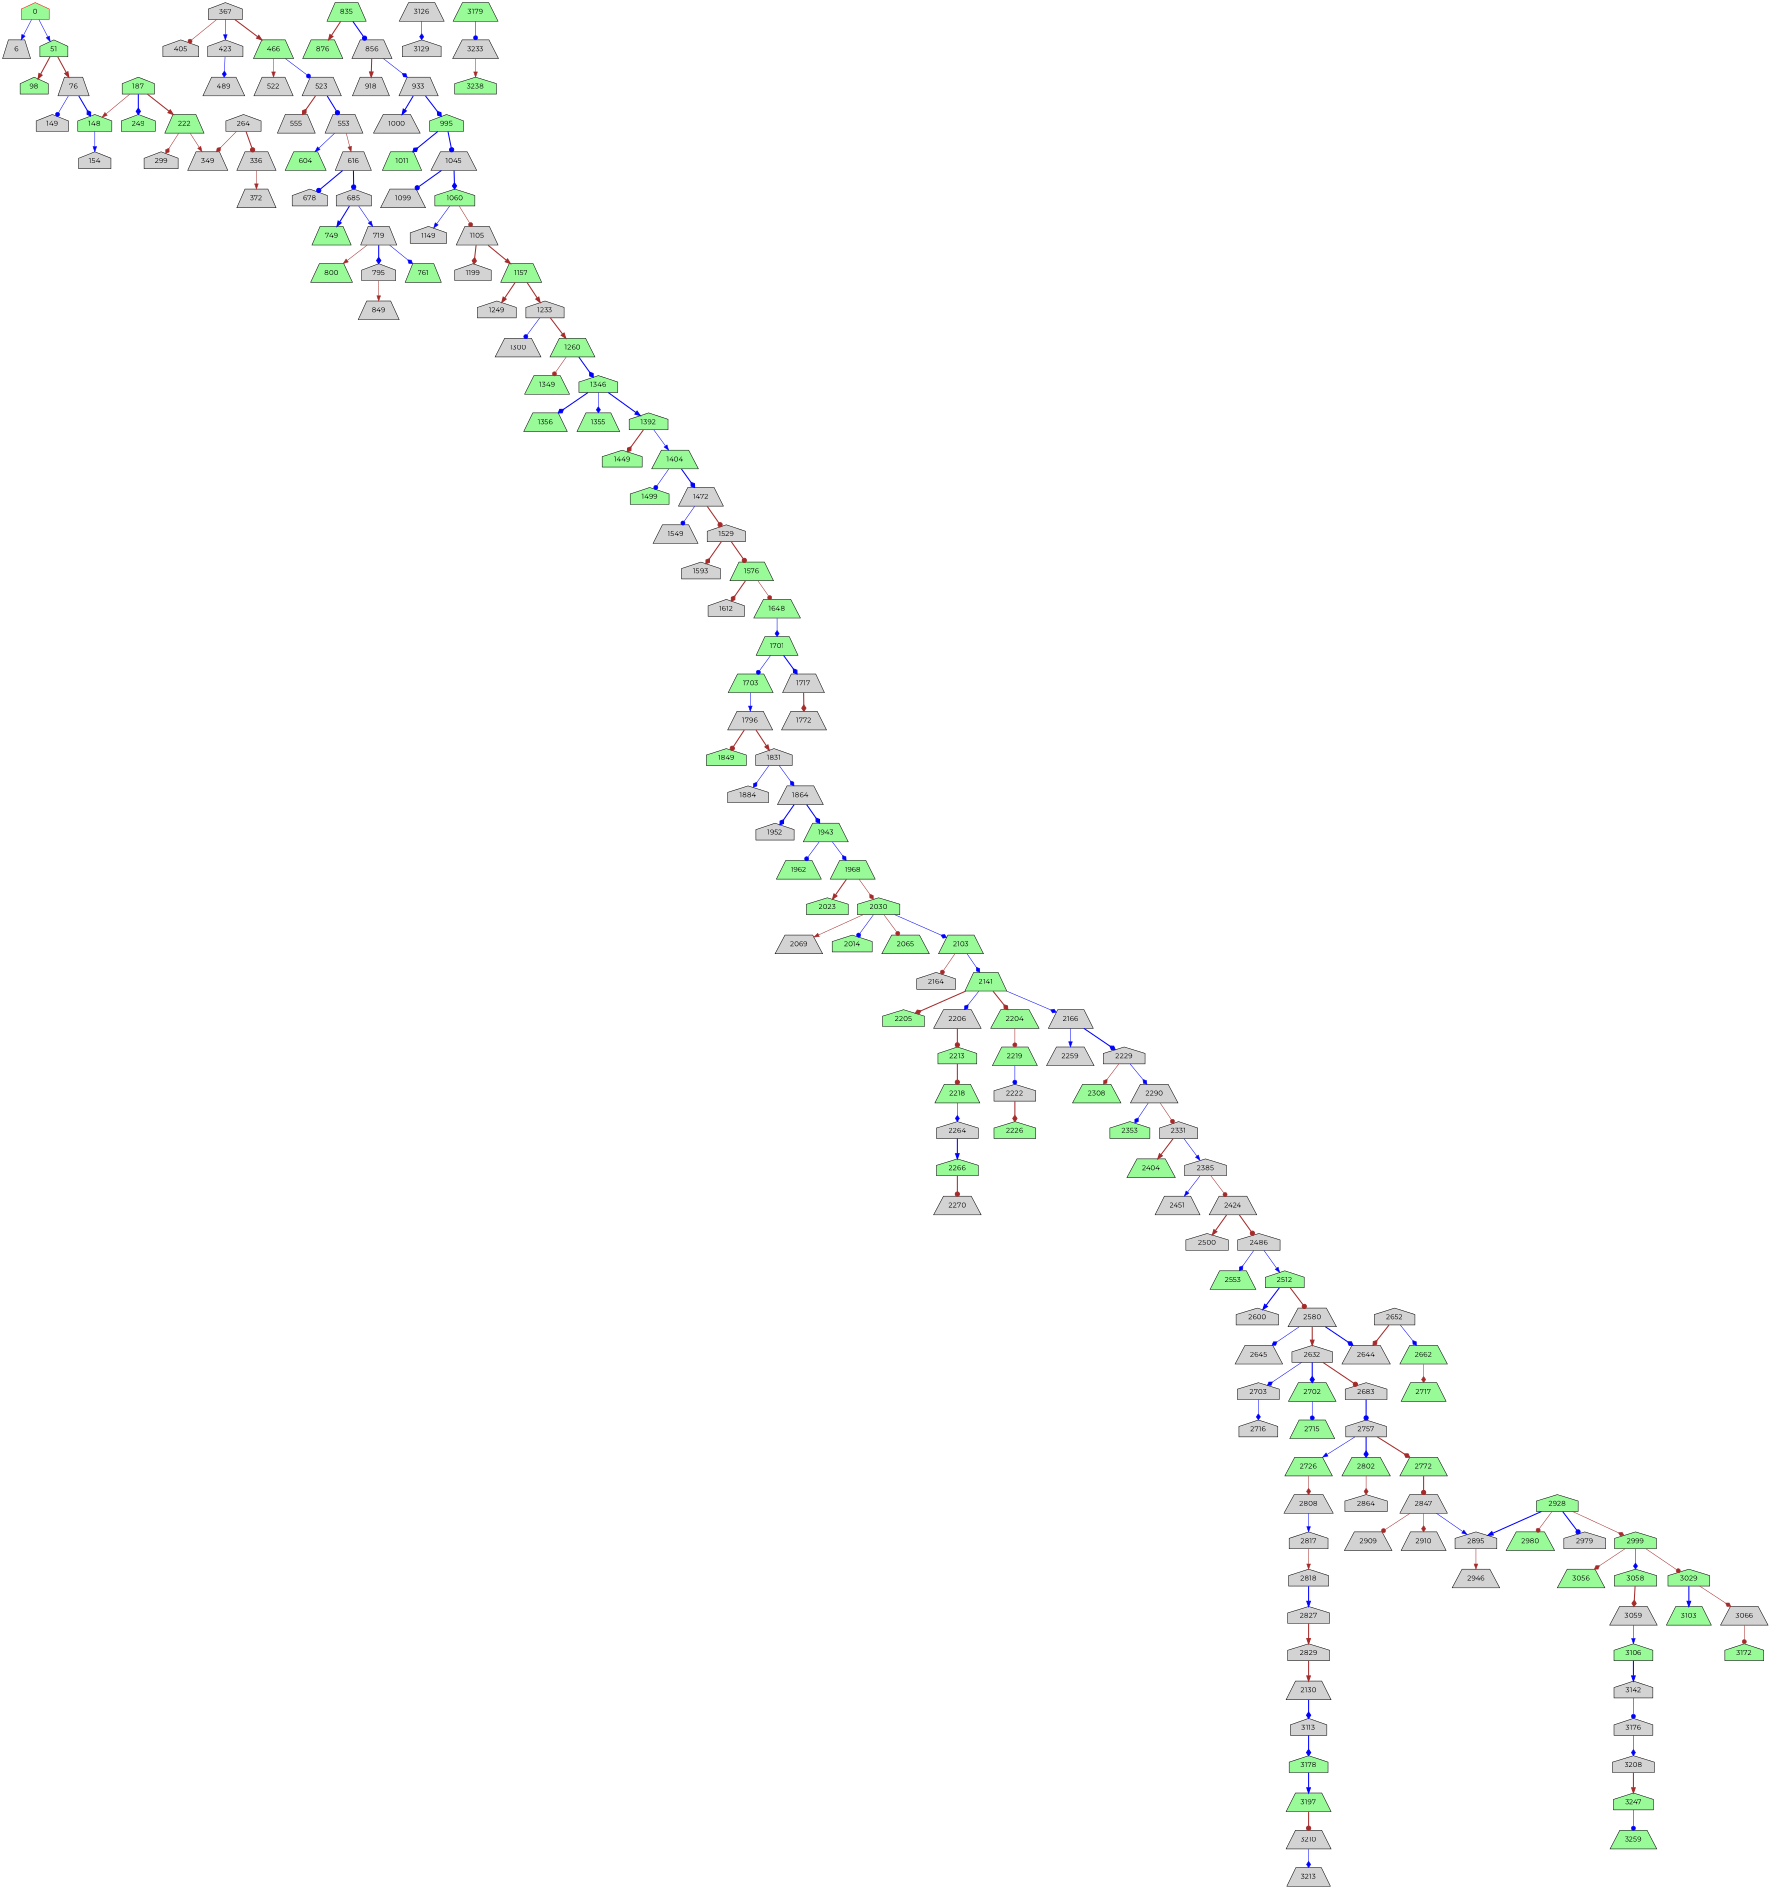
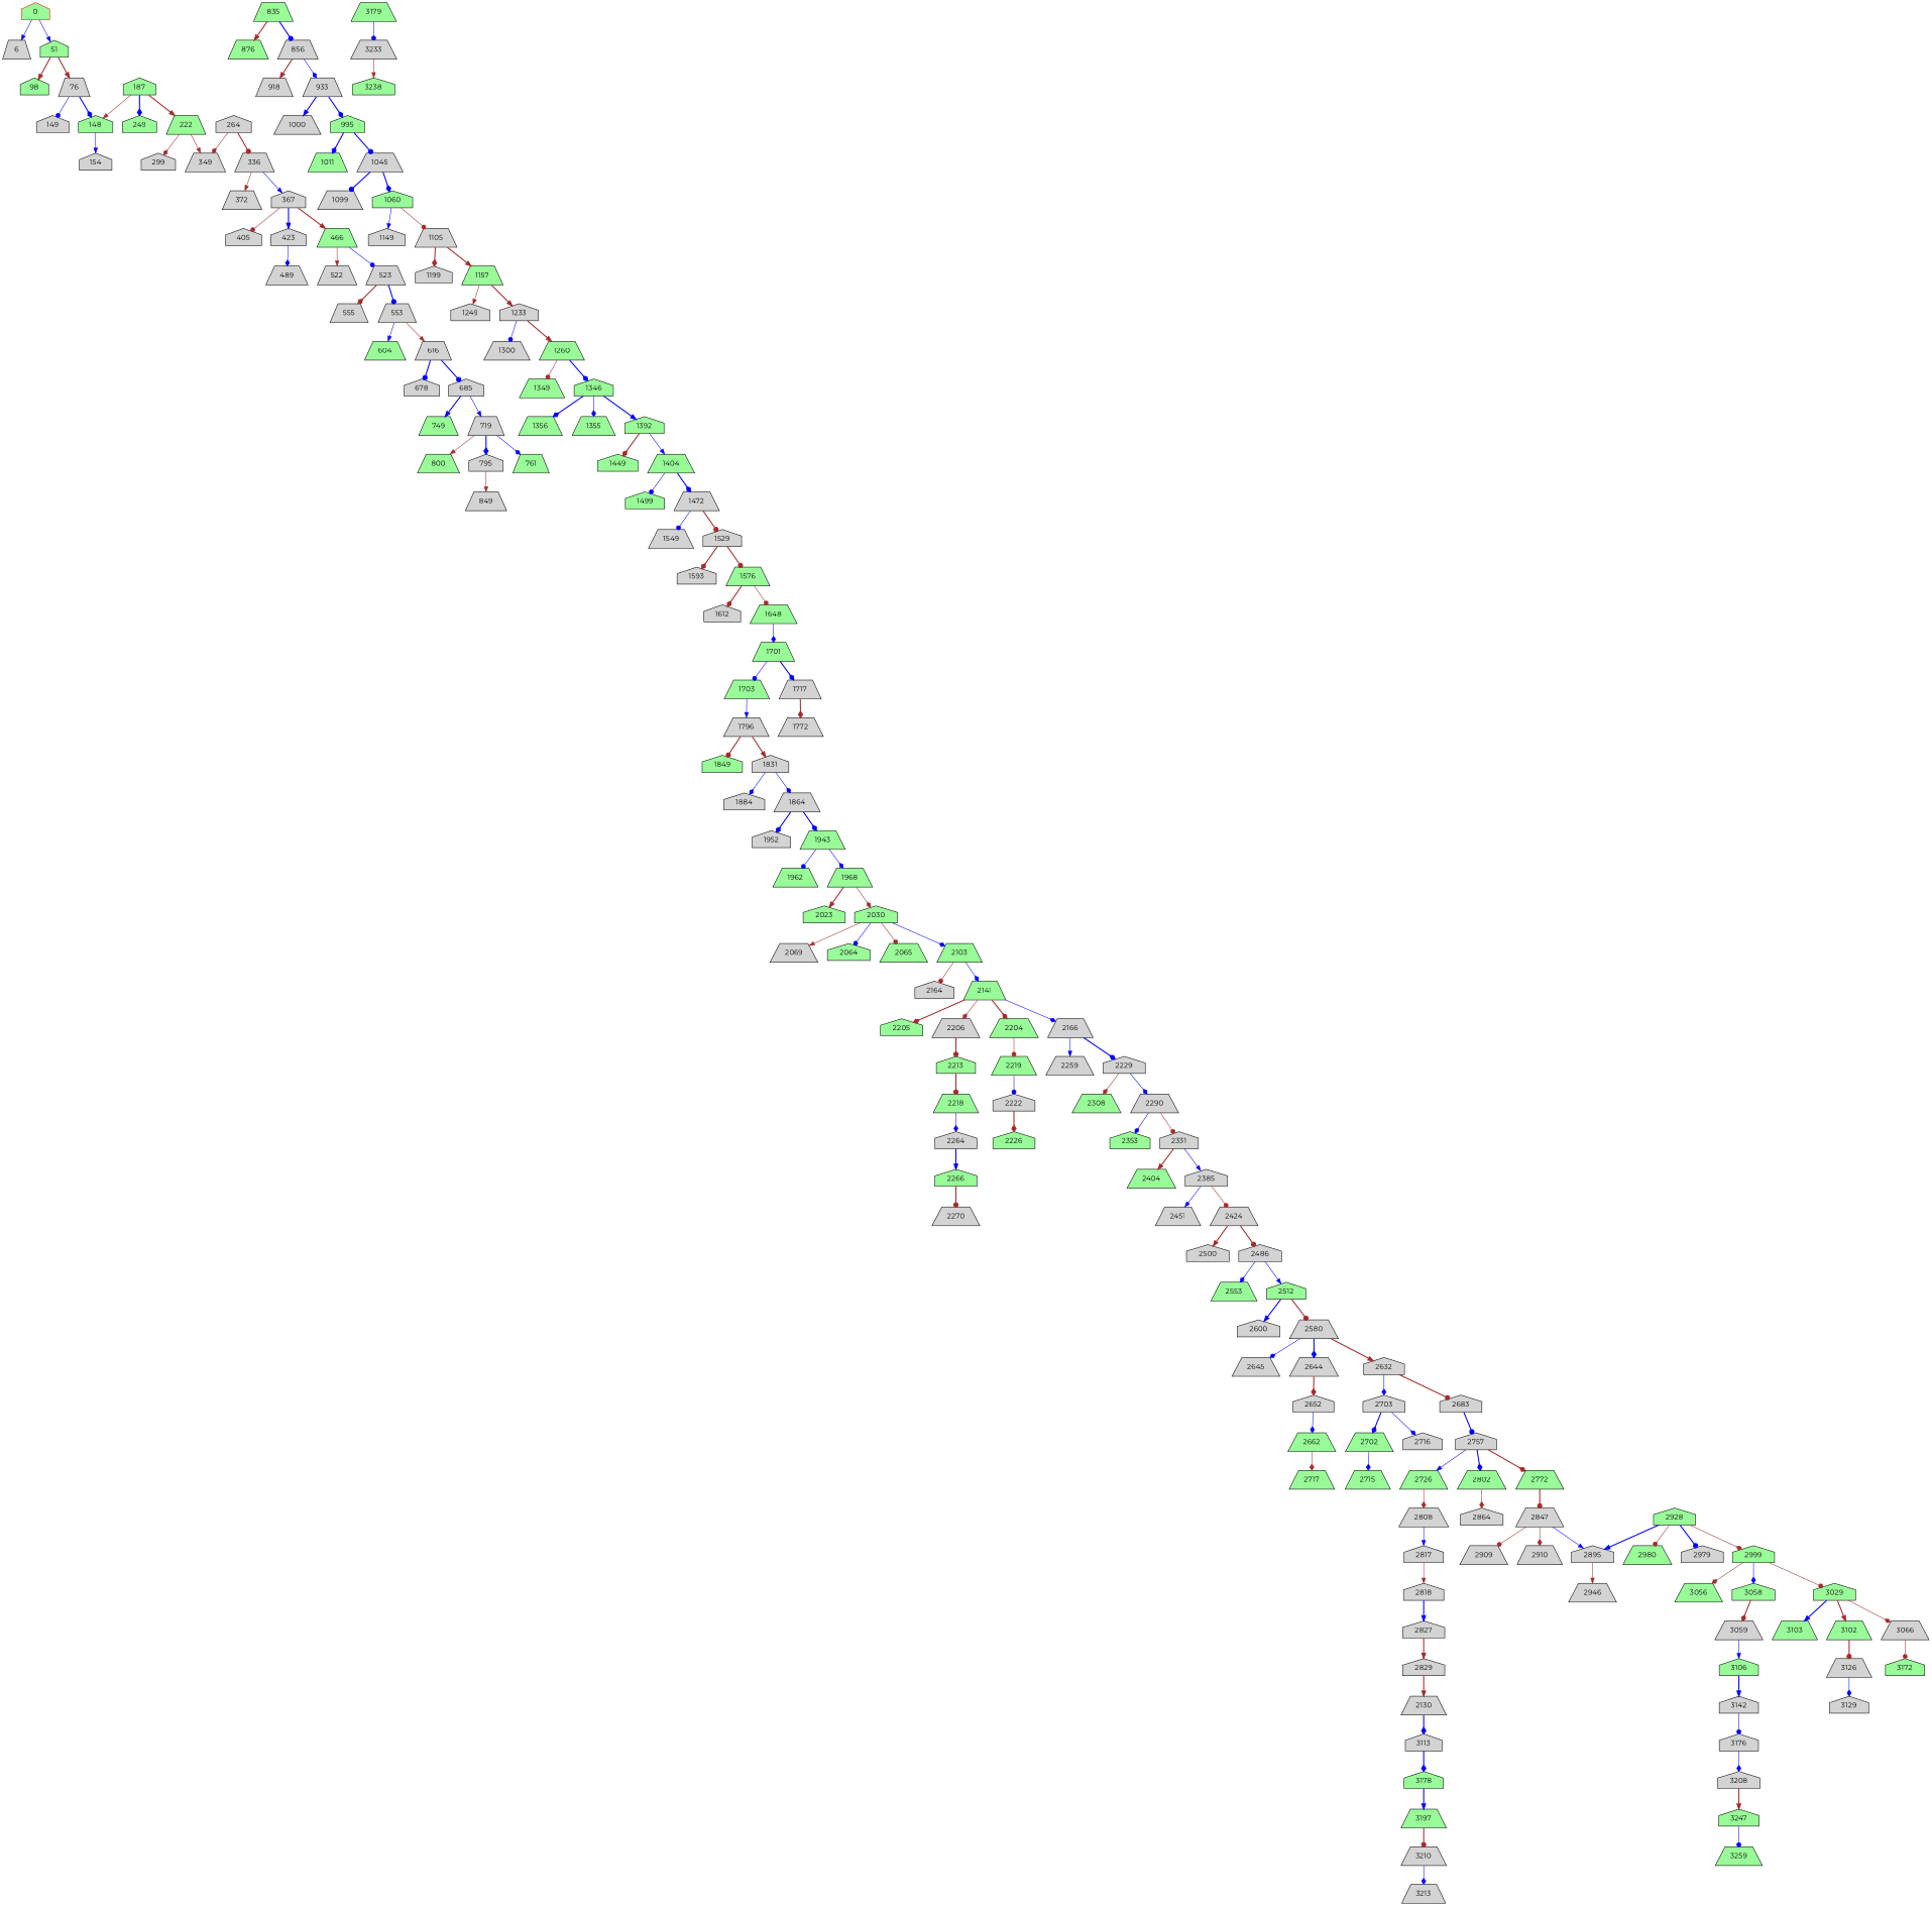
  digraph {
    fontname=Montserrat
    rankdir=TB
    node [fillcolor=lightgrey fontname=Montserrat shape=trapezium style=filled]
    edge [arrowhead=diamond color=blue fontname=Montserrat style=solid]
    0 [color=red fillcolor=palegreen shape=house]
    6
    51 [fillcolor=palegreen shape=house]
    98 [fillcolor=palegreen shape=house]
    76
    149 [shape=house]
    148 [fillcolor=palegreen shape=house]
    154 [shape=house]
    187 [fillcolor=palegreen shape=house]
    249 [fillcolor=palegreen shape=house]
    222 [fillcolor=palegreen]
    299 [shape=house]
    349
    264 [shape=house]
    336
    372
    367 [shape=house]
    405 [shape=house]
    423 [shape=house]
    466 [fillcolor=palegreen]
    489
    522
    523
    555
    553
    604 [fillcolor=palegreen]
    616
    678 [shape=house]
    685 [shape=house]
    749 [fillcolor=palegreen]
    719
    800 [fillcolor=palegreen]
    795 [shape=house]
    761 [fillcolor=palegreen]
    849
    835 [fillcolor=palegreen]
    876 [fillcolor=palegreen]
    856
    918
    933
    1000
    995 [fillcolor=palegreen shape=house]
    1011 [fillcolor=palegreen]
    1045
    1099
    1060 [fillcolor=palegreen shape=house]
    1149 [shape=house]
    1105
    1199 [shape=house]
    1157 [fillcolor=palegreen]
    1249 [shape=house]
    1233 [shape=house]
    1300
    1260 [fillcolor=palegreen]
    1349 [fillcolor=palegreen]
    1346 [fillcolor=palegreen shape=house]
    1356 [fillcolor=palegreen]
    1355 [fillcolor=palegreen]
    1392 [fillcolor=palegreen shape=house]
    1449 [fillcolor=palegreen shape=house]
    1404 [fillcolor=palegreen]
    1499 [fillcolor=palegreen shape=house]
    1472
    1549
    1529 [shape=house]
    1593 [shape=house]
    1576 [fillcolor=palegreen]
    1612 [shape=house]
    1648 [fillcolor=palegreen]
    1701 [fillcolor=palegreen]
    1703 [fillcolor=palegreen]
    1717
    1796
    1772
    1849 [fillcolor=palegreen shape=house]
    1831 [shape=house]
    1884 [shape=house]
    1864
    1952 [shape=house]
    1943 [fillcolor=palegreen]
    1962 [fillcolor=palegreen]
    1968 [fillcolor=palegreen]
    2023 [fillcolor=palegreen shape=house]
    2030 [fillcolor=palegreen shape=house]
    2069
-   2064 [fillcolor=palegreen shape=house label=2014]
+   2064 [fillcolor=palegreen shape=house]
    2065 [fillcolor=palegreen]
    2103 [fillcolor=palegreen]
    2164 [shape=house]
    2141 [fillcolor=palegreen]
    2205 [fillcolor=palegreen shape=house]
    2206
    2204 [fillcolor=palegreen]
    2166
    2213 [fillcolor=palegreen shape=house]
    2219 [fillcolor=palegreen]
    2259
    2229 [shape=house]
    2218 [fillcolor=palegreen]
    2264 [shape=house]
    2222 [shape=house]
    2226 [fillcolor=palegreen shape=house]
    2308 [fillcolor=palegreen]
    2290
    2266 [fillcolor=palegreen shape=house]
    2270
    2353 [fillcolor=palegreen shape=house]
    2331 [shape=house]
    2404 [fillcolor=palegreen]
    2385 [shape=house]
    2451
    2424
    2500 [shape=house]
    2486 [shape=house]
    2553 [fillcolor=palegreen]
    2512 [fillcolor=palegreen shape=house]
    2600 [shape=house]
    2580
    2645
    2644
    2632 [shape=house]
    2652 [shape=house]
    2703 [shape=house]
    2702 [fillcolor=palegreen]
    2683 [shape=house]
    2662 [fillcolor=palegreen]
    2717 [fillcolor=palegreen]
    2716 [shape=house]
    2715 [fillcolor=palegreen]
    2757 [shape=house]
    2726 [fillcolor=palegreen]
    2808
    2802 [fillcolor=palegreen]
    2772 [fillcolor=palegreen]
    2864 [shape=house]
    2847
    2817 [shape=house]
    2818 [shape=house]
    2827 [shape=house]
    2829 [shape=house]
    n141 [label=2130]
    3113 [shape=house]
    2909
    2910
    2895 [shape=house]
    2946
    2928 [fillcolor=palegreen shape=house]
    2980 [fillcolor=palegreen]
    2979 [shape=house]
    2999 [fillcolor=palegreen shape=house]
    3056 [fillcolor=palegreen]
    3058 [fillcolor=palegreen shape=house]
    3029 [fillcolor=palegreen shape=house]
    3059
    3103 [fillcolor=palegreen]
+   3102 [fillcolor=palegreen]
    3066
    3106 [fillcolor=palegreen shape=house]
    3126
    3172 [fillcolor=palegreen shape=house]
    3142 [shape=house]
    3178 [fillcolor=palegreen shape=house]
    3129 [shape=house]
    3176 [shape=house]
    3208 [shape=house]
    3197 [fillcolor=palegreen]
    3179 [fillcolor=palegreen]
    3233
    3210
    3247 [fillcolor=palegreen shape=house]
    3213
    3238 [fillcolor=palegreen shape=house]
    3259 [fillcolor=palegreen]
    0 -> 6 [arrowhead=normal]
    0 -> 51 [arrowhead=normal]
    51 -> 98 [arrowhead=normal color=brown style=bold]
    51 -> 76 [arrowhead=normal color=brown style=bold]
    76 -> 149 [arrowhead=dot]
    76 -> 148 [style=bold]
    148 -> 154 [arrowhead=normal]
    187 -> 148 [arrowhead=normal color=brown]
    187 -> 249 [style=bold]
    187 -> 222 [arrowhead=normal color=brown style=bold]
    222 -> 299 [color=brown]
    222 -> 349 [arrowhead=normal color=brown]
    264 -> 349 [color=brown]
    264 -> 336 [arrowhead=dot color=brown style=bold]
    336 -> 372 [arrowhead=normal color=brown]
+   336 -> 367 [arrowhead=normal]
    367 -> 405 [arrowhead=dot color=brown]
-   367 -> 423 [arrowhead=normal]
+   367 -> 423 [arrowhead=normal style=bold]
    367 -> 466 [arrowhead=normal color=brown style=bold]
    423 -> 489
    466 -> 522 [arrowhead=normal color=brown]
    466 -> 523 [arrowhead=dot]
    523 -> 555 [color=brown style=bold]
    523 -> 553 [arrowhead=dot style=bold]
    553 -> 604 [arrowhead=normal]
    553 -> 616 [arrowhead=normal color=brown]
    616 -> 678 [arrowhead=dot style=bold]
    616 -> 685 [arrowhead=dot style=bold]
    685 -> 749 [arrowhead=normal style=bold]
    685 -> 719 [arrowhead=normal]
    719 -> 800 [arrowhead=normal color=brown]
    719 -> 795 [style=bold]
    719 -> 761
    795 -> 849 [arrowhead=normal color=brown]
    835 -> 876 [arrowhead=normal color=brown style=bold]
    835 -> 856 [arrowhead=dot style=bold]
    856 -> 918 [arrowhead=normal color=brown style=bold]
    856 -> 933
    933 -> 1000 [arrowhead=normal style=bold]
    933 -> 995 [style=bold]
    995 -> 1011 [style=bold]
    995 -> 1045 [arrowhead=dot style=bold]
    1045 -> 1099 [arrowhead=dot style=bold]
    1045 -> 1060 [style=bold]
    1060 -> 1149 [arrowhead=normal]
    1060 -> 1105 [arrowhead=dot color=brown]
    1105 -> 1199 [color=brown style=bold]
    1105 -> 1157 [arrowhead=normal color=brown style=bold]
-   1157 -> 1249 [arrowhead=normal color=brown style=bold]
+   1157 -> 1249 [arrowhead=normal color=brown]
    1157 -> 1233 [arrowhead=normal color=brown style=bold]
    1233 -> 1300 [arrowhead=dot]
    1233 -> 1260 [arrowhead=normal color=brown style=bold]
    1260 -> 1349 [arrowhead=dot color=brown]
    1260 -> 1346 [style=bold]
    1346 -> 1356 [style=bold]
    1346 -> 1355
    1346 -> 1392 [arrowhead=normal style=bold]
    1392 -> 1449 [color=brown style=bold]
    1392 -> 1404 [arrowhead=normal]
    1404 -> 1499 [arrowhead=dot]
    1404 -> 1472 [style=bold]
    1472 -> 1549 [arrowhead=dot]
    1472 -> 1529 [arrowhead=dot color=brown style=bold]
    1529 -> 1593 [color=brown style=bold]
    1529 -> 1576 [arrowhead=dot color=brown style=bold]
    1576 -> 1612 [color=brown style=bold]
    1576 -> 1648 [arrowhead=dot color=brown]
    1648 -> 1701
    1701 -> 1703 [arrowhead=dot]
    1701 -> 1717 [style=bold]
    1703 -> 1796 [arrowhead=normal]
    1717 -> 1772 [color=brown style=bold]
    1796 -> 1849 [arrowhead=dot color=brown style=bold]
    1796 -> 1831 [arrowhead=normal color=brown style=bold]
    1831 -> 1884
    1831 -> 1864
    1864 -> 1952 [style=bold]
    1864 -> 1943 [style=bold]
    1943 -> 1962 [arrowhead=dot]
    1943 -> 1968
    1968 -> 2023 [arrowhead=normal color=brown style=bold]
    1968 -> 2030 [color=brown]
    2030 -> 2069 [arrowhead=normal color=brown]
    2030 -> 2064 [arrowhead=dot]
    2030 -> 2065 [arrowhead=dot color=brown]
    2030 -> 2103
    2103 -> 2164 [arrowhead=dot color=brown]
    2103 -> 2141
    2141 -> 2205 [color=brown style=bold]
-   2141 -> 2206
+   2141 -> 2206 [color=brown]
    2141 -> 2204 [color=brown style=bold]
    2141 -> 2166
    2206 -> 2213 [arrowhead=dot color=brown style=bold]
    2204 -> 2219 [arrowhead=dot color=brown]
    2166 -> 2259 [arrowhead=normal]
    2166 -> 2229 [style=bold]
    2213 -> 2218 [arrowhead=dot color=brown style=bold]
    2219 -> 2222 [arrowhead=dot]
    2229 -> 2308 [color=brown]
    2229 -> 2290
    2218 -> 2264
    2264 -> 2266 [arrowhead=normal style=bold]
    2222 -> 2226 [color=brown style=bold]
    2290 -> 2353
    2290 -> 2331 [arrowhead=dot color=brown]
    2266 -> 2270 [arrowhead=dot color=brown style=bold]
    2331 -> 2404 [arrowhead=normal color=brown style=bold]
    2331 -> 2385 [arrowhead=normal]
    2385 -> 2451 [arrowhead=normal]
    2385 -> 2424 [arrowhead=dot color=brown]
    2424 -> 2500 [arrowhead=normal color=brown style=bold]
    2424 -> 2486 [arrowhead=dot color=brown style=bold]
    2486 -> 2553
    2486 -> 2512 [arrowhead=normal]
    2512 -> 2600 [arrowhead=normal style=bold]
    2512 -> 2580 [arrowhead=dot color=brown style=bold]
    2580 -> 2645
    2580 -> 2644 [style=bold]
    2580 -> 2632 [arrowhead=normal color=brown style=bold]
-   2652 -> 2644 [color=brown style=bold]
+   2644 -> 2652 [color=brown style=bold]
    2632 -> 2703
-   2632 -> 2702 [style=bold]
+   2703 -> 2702 [style=bold]
    2632 -> 2683 [arrowhead=dot color=brown style=bold]
    2652 -> 2662
    2703 -> 2716
-   2702 -> 2715 [arrowhead=dot]
+   2702 -> 2715
    2683 -> 2757 [arrowhead=dot style=bold]
    2662 -> 2717 [color=brown]
    2757 -> 2726 [arrowhead=normal]
    2757 -> 2802 [style=bold]
    2757 -> 2772 [color=brown style=bold]
    2726 -> 2808 [color=brown]
    2808 -> 2817 [arrowhead=normal]
    2802 -> 2864 [color=brown]
    2772 -> 2847 [arrowhead=dot color=brown style=bold]
    2847 -> 2909 [arrowhead=dot color=brown]
    2847 -> 2910 [color=brown]
    2847 -> 2895 [arrowhead=normal]
    2817 -> 2818 [arrowhead=normal color=brown]
    2818 -> 2827 [arrowhead=normal style=bold]
    2827 -> 2829 [arrowhead=normal color=brown style=bold]
    2829 -> n141 [arrowhead=normal color=brown style=bold]
    n141 -> 3113 [style=bold]
    3113 -> 3178 [style=bold]
    2895 -> 2946 [arrowhead=normal color=brown]
    2928 -> 2895 [arrowhead=normal style=bold]
    2928 -> 2980 [arrowhead=dot color=brown]
    2928 -> 2979 [arrowhead=dot style=bold]
    2928 -> 2999 [color=brown]
    2999 -> 3056 [color=brown]
    2999 -> 3058
    2999 -> 3029 [arrowhead=dot color=brown]
    3058 -> 3059 [color=brown style=bold]
    3029 -> 3103 [arrowhead=normal style=bold]
+   3029 -> 3102 [arrowhead=normal color=brown style=bold]
    3029 -> 3066 [color=brown]
    3059 -> 3106 [arrowhead=normal]
+   3102 -> 3126 [arrowhead=dot color=brown style=bold]
    3066 -> 3172 [arrowhead=dot color=brown]
    3106 -> 3142 [arrowhead=normal style=bold]
    3126 -> 3129
    3142 -> 3176 [arrowhead=dot]
    3178 -> 3197 [arrowhead=normal style=bold]
    3176 -> 3208
    3208 -> 3247 [arrowhead=normal color=brown style=bold]
    3197 -> 3210 [arrowhead=dot color=brown style=bold]
    3179 -> 3233 [arrowhead=dot]
    3233 -> 3238 [arrowhead=normal color=brown]
    3210 -> 3213
    3247 -> 3259 [arrowhead=dot]
  }
